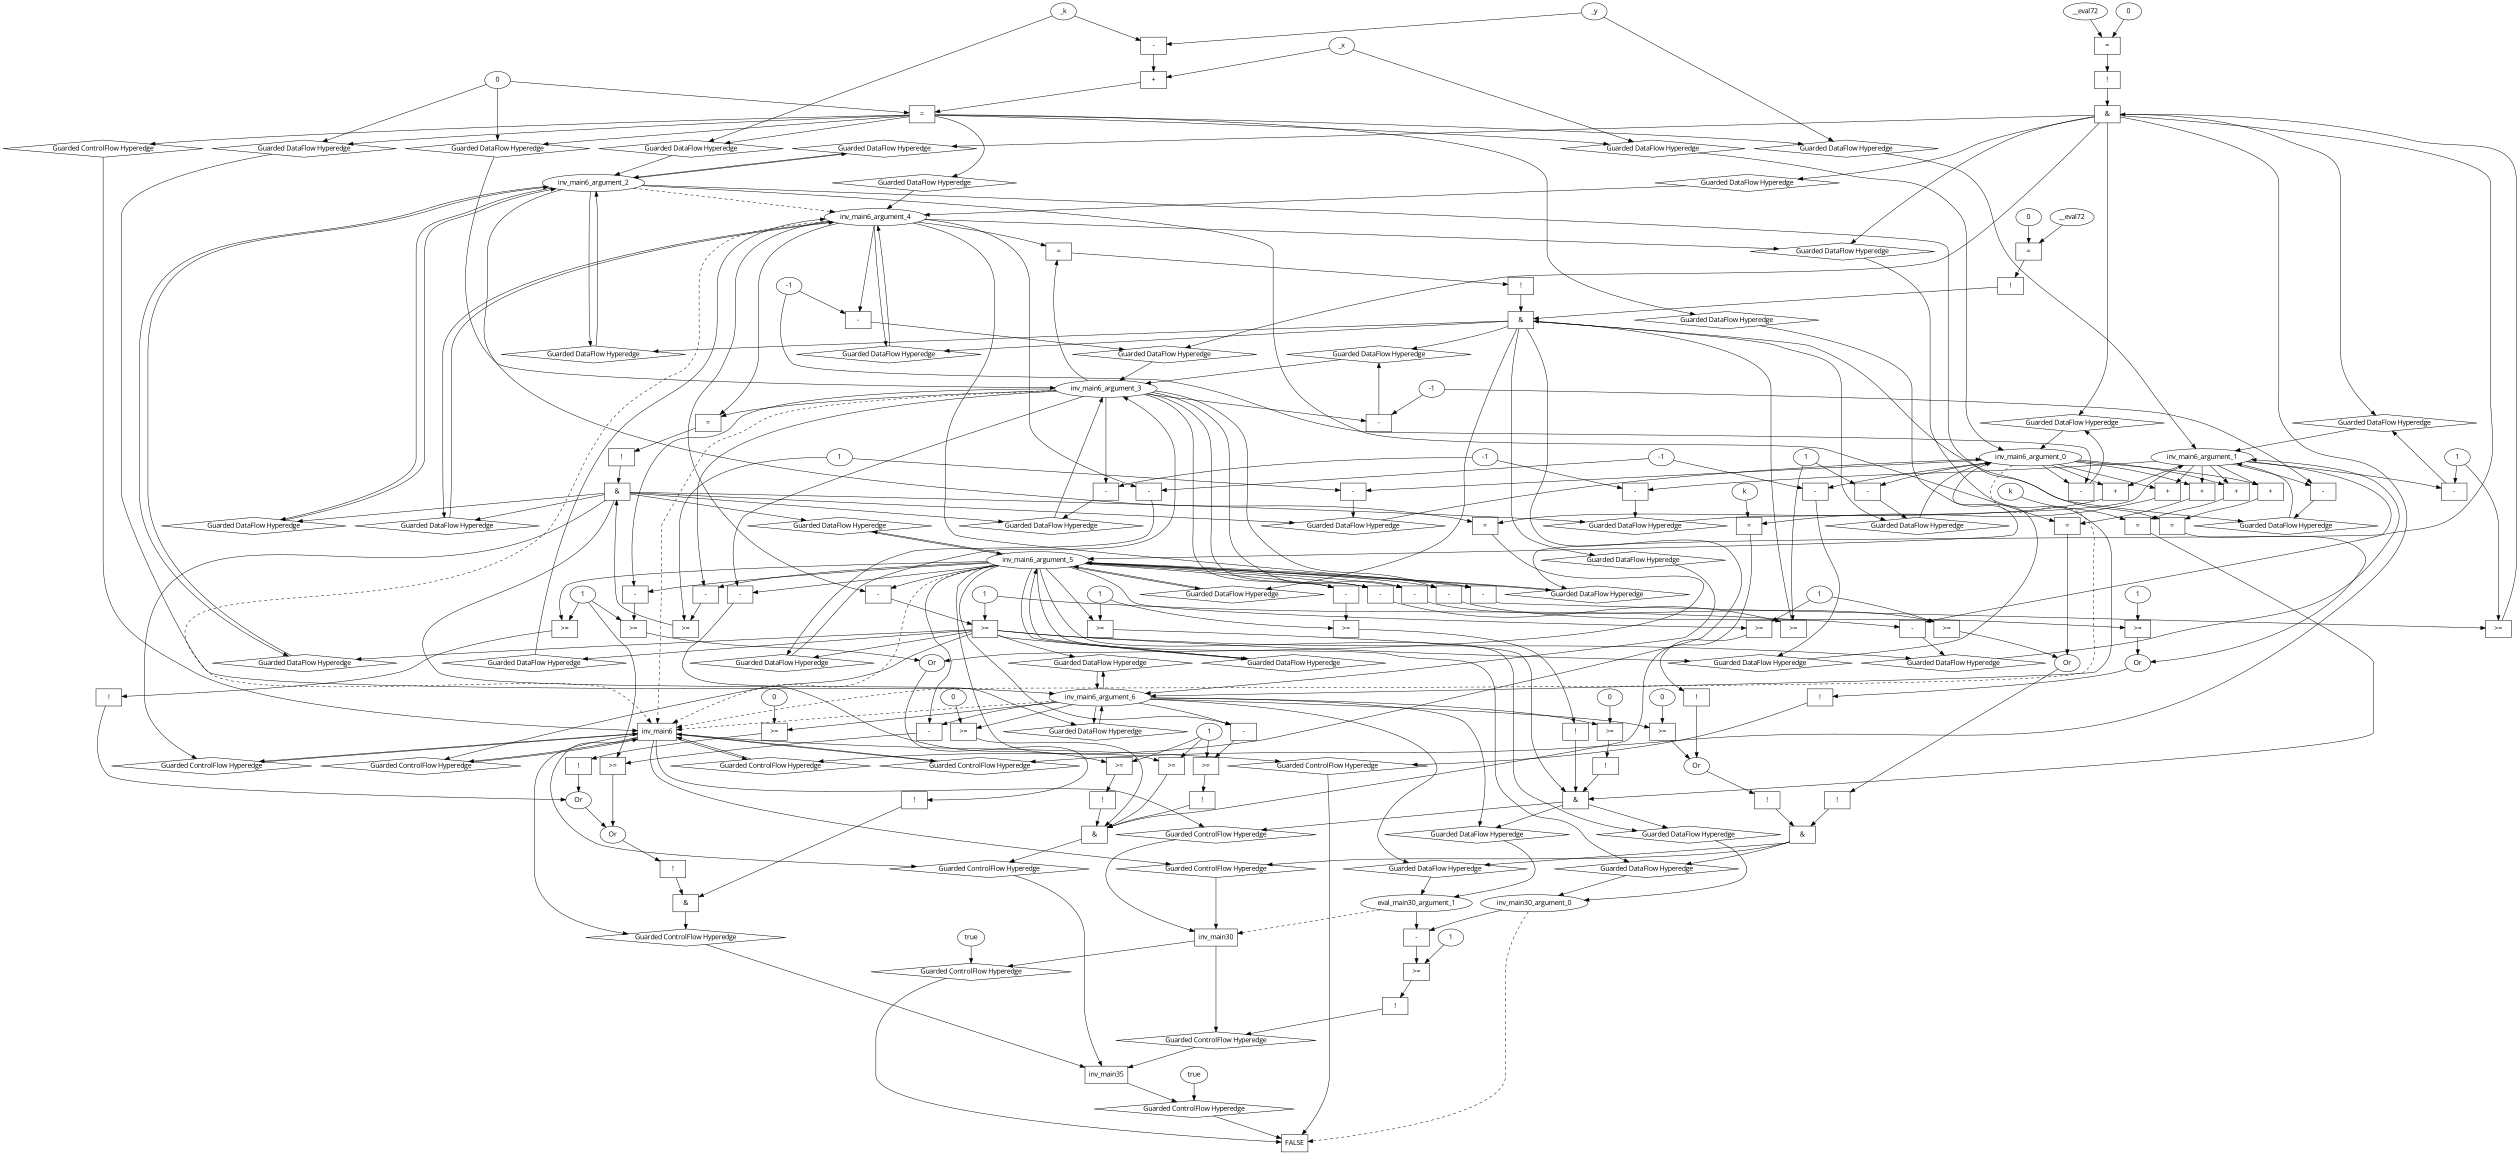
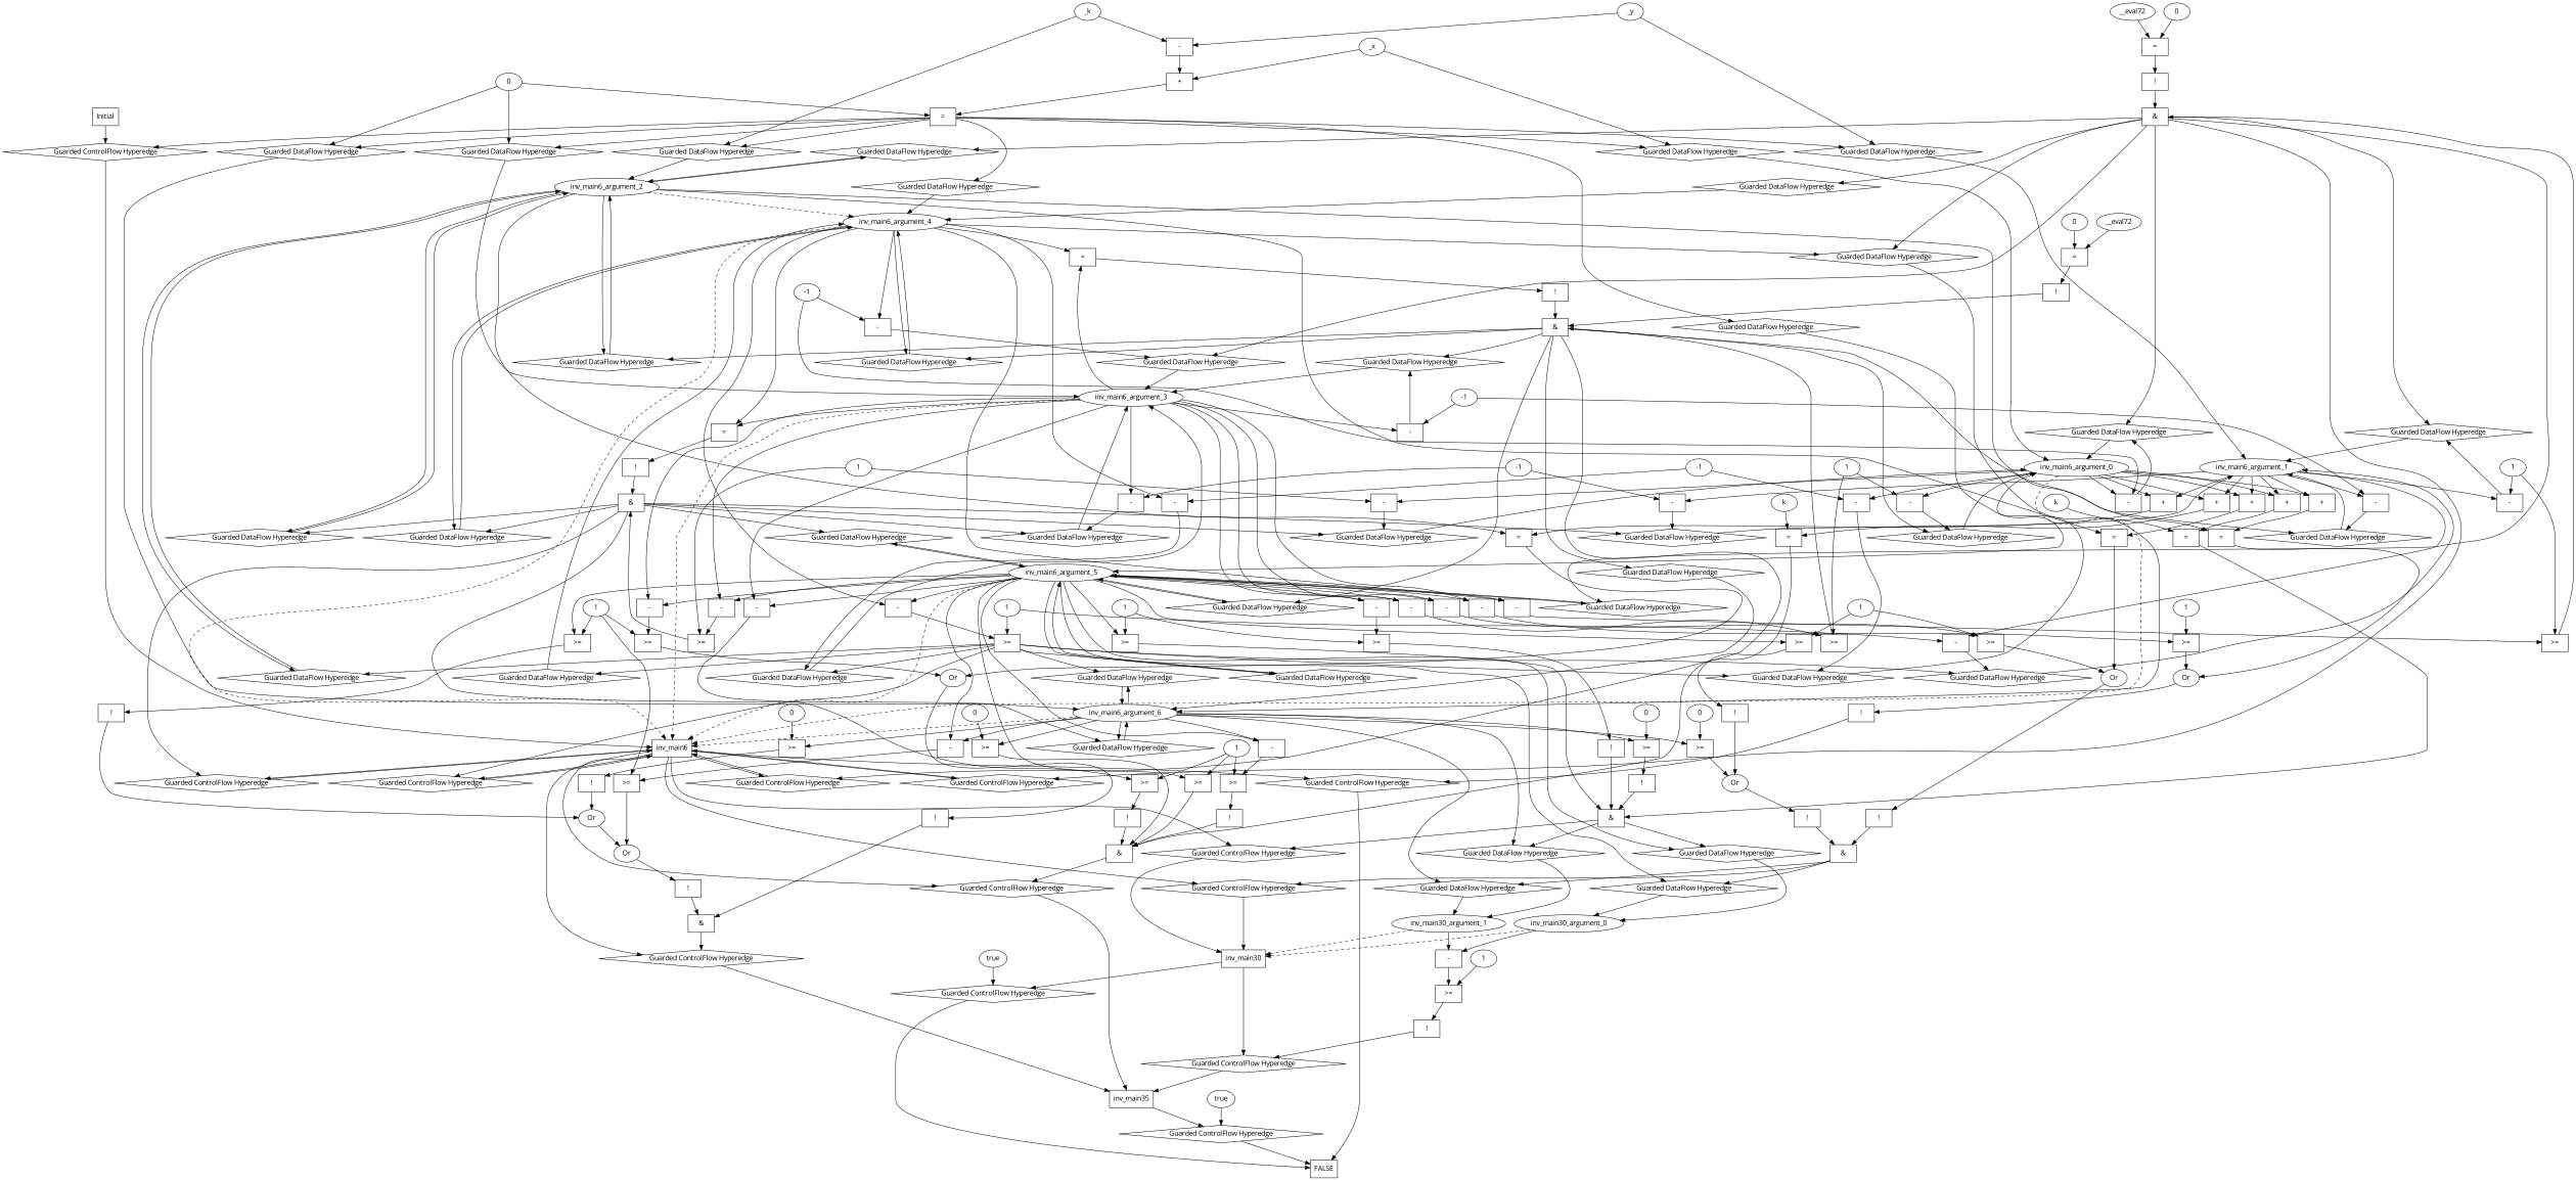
  digraph {
    fontname="Open Sans"
    node [fontname="Open Sans" shape=rect]
    edge [fontname="Open Sans"]
    n1 [label=inv_main30]
    n2 [label="Guarded ControlFlow Hyperedge" shape=diamond]
    n3 [label="Guarded ControlFlow Hyperedge" shape=diamond]
    n4 [label=inv_main35]
    n5 [label=FALSE]
    n6 [label="Guarded ControlFlow Hyperedge" shape=diamond]
    n7 [label=inv_main6]
    n8 [label="Guarded ControlFlow Hyperedge" shape=diamond]
    n9 [label="Guarded ControlFlow Hyperedge" shape=diamond]
    n10 [label="Guarded ControlFlow Hyperedge" shape=diamond]
    n11 [label="Guarded ControlFlow Hyperedge" shape=diamond]
    n12 [label="Guarded ControlFlow Hyperedge" shape=diamond]
    n13 [label="Guarded ControlFlow Hyperedge" shape=diamond]
    n14 [label="Guarded ControlFlow Hyperedge" shape=diamond]
    n15 [label="Guarded ControlFlow Hyperedge" shape=diamond]
    n16 [label="Guarded ControlFlow Hyperedge" shape=diamond]
+   n17 [label=Initial]
    n18 [label="Guarded ControlFlow Hyperedge" shape=diamond]
    n19 [label=inv_main6_argument_0 shape=oval]
    n20 [label="-"]
    n21 [label="-"]
    n22 [label="-"]
    n23 [label="-"]
    n24 [label="+"]
    n25 [label="+"]
    n26 [label="+"]
    n27 [label="+"]
    n28 [label="+"]
    n29 [label="Guarded DataFlow Hyperedge" shape=diamond]
    n30 [label="Guarded DataFlow Hyperedge" shape=diamond]
    n31 [label="Guarded DataFlow Hyperedge" shape=diamond]
    n32 [label="Guarded DataFlow Hyperedge" shape=diamond]
    n33 [label="="]
    n34 [label="="]
    n35 [label="="]
    n36 [label="="]
    n37 [label="="]
    n38 [label=inv_main6_argument_1 shape=oval]
    n39 [label="-"]
    n40 [label="-"]
    n41 [label="-"]
    n42 [label="-"]
    n43 [label="Guarded DataFlow Hyperedge" shape=diamond]
    n44 [label="Guarded DataFlow Hyperedge" shape=diamond]
    n45 [label="Guarded DataFlow Hyperedge" shape=diamond]
    n46 [label="Guarded DataFlow Hyperedge" shape=diamond]
    n47 [label=inv_main6_argument_2 shape=oval]
    n48 [label="Guarded DataFlow Hyperedge" shape=diamond]
    n49 [label="Guarded DataFlow Hyperedge" shape=diamond]
    n50 [label="Guarded DataFlow Hyperedge" shape=diamond]
    n51 [label="Guarded DataFlow Hyperedge" shape=diamond]
    n52 [label=inv_main6_argument_4 shape=oval]
    n53 [label=Or shape=""]
    n54 [label=Or shape=""]
    n55 [label=Or shape=""]
    n56 [label=inv_main6_argument_3 shape=oval]
    n57 [label="="]
    n58 [label="-"]
    n59 [label="-"]
    n60 [label="="]
    n61 [label="-"]
    n62 [label="-"]
    n63 [label="-"]
    n64 [label="-"]
    n65 [label="-"]
    n66 [label="-"]
    n67 [label="-"]
    n68 [label="!"]
    n69 [label=">="]
    n70 [label="Guarded DataFlow Hyperedge" shape=diamond]
    n71 [label="!"]
    n72 [label=">="]
    n73 [label="Guarded DataFlow Hyperedge" shape=diamond]
    n74 [label=">="]
    n75 [label=">="]
    n76 [label=">="]
    n77 [label=">="]
    n78 [label=">="]
    n79 [label="-"]
    n80 [label="-"]
    n81 [label="Guarded DataFlow Hyperedge" shape=diamond]
    n82 [label="-"]
    n83 [label="-"]
    n84 [label="Guarded DataFlow Hyperedge" shape=diamond]
    n85 [label="Guarded DataFlow Hyperedge" shape=diamond]
    n86 [label=">="]
    n87 [label="Guarded DataFlow Hyperedge" shape=diamond]
    n88 [label=inv_main6_argument_6 shape=oval]
    n89 [label=">="]
    n90 [label="Guarded DataFlow Hyperedge" shape=diamond]
    n91 [label=inv_main6_argument_5 shape=oval]
    n92 [label=">="]
    n93 [label=">="]
    n94 [label="-"]
    n95 [label=">="]
    n96 [label="-"]
    n97 [label=">="]
    n98 [label="Guarded DataFlow Hyperedge" shape=diamond]
    n99 [label="Guarded DataFlow Hyperedge" shape=diamond]
    n100 [label="Guarded DataFlow Hyperedge" shape=diamond]
    n101 [label="Guarded DataFlow Hyperedge" shape=diamond]
    n102 [label="Guarded DataFlow Hyperedge" shape=diamond]
    n103 [label="Guarded DataFlow Hyperedge" shape=diamond]
    n104 [label="&"]
    n105 [label="&"]
    n106 [label=">="]
    n107 [label="!"]
    n108 [label=">="]
    n109 [label="!"]
    n110 [label=inv_main30_argument_0 shape=oval]
    n111 [label=">="]
    n112 [label=">="]
    n113 [label=">="]
    n114 [label=">="]
    n115 [label="Guarded DataFlow Hyperedge" shape=diamond]
    n116 [label="Guarded DataFlow Hyperedge" shape=diamond]
    n117 [label="Guarded DataFlow Hyperedge" shape=diamond]
    n118 [label="Guarded DataFlow Hyperedge" shape=diamond]
    n119 [label="!"]
    n120 [label=Or shape=""]
    n121 [label="!"]
-   n122 [label=eval_main30_argument_1 shape=oval]
+   n122 [label=inv_main30_argument_1 shape=oval]
    n123 [label="-"]
    n124 [label=">="]
    n125 [label="&"]
    n126 [label="Guarded DataFlow Hyperedge" shape=diamond]
    n127 [label="!"]
    n128 [label="="]
    n129 [label=__eval72 shape=""]
    n130 [label=0 shape=""]
    n131 [label=1 shape=""]
    n132 [label=-1 shape=""]
    n133 [label="Guarded DataFlow Hyperedge" shape=diamond]
    n134 [label=1 shape=""]
    n135 [label=-1 shape=""]
    n136 [label="&"]
    n137 [label="Guarded DataFlow Hyperedge" shape=diamond]
    n138 [label="!"]
    n139 [label="="]
    n140 [label=__eval72 shape=""]
    n141 [label=0 shape=""]
    n142 [label=1 shape=""]
    n143 [label=-1 shape=""]
    n144 [label="&"]
    n145 [label=1 shape=""]
    n146 [label=-1 shape=""]
    n147 [label="!"]
    n148 [label=1 shape=""]
    n149 [label="="]
    n150 [label="Guarded DataFlow Hyperedge" shape=diamond]
    n151 [label="Guarded DataFlow Hyperedge" shape=diamond]
    n152 [label="Guarded DataFlow Hyperedge" shape=diamond]
    n153 [label="Guarded DataFlow Hyperedge" shape=diamond]
    n154 [label="Guarded DataFlow Hyperedge" shape=diamond]
    n155 [label="Guarded DataFlow Hyperedge" shape=diamond]
    n156 [label="Guarded DataFlow Hyperedge" shape=diamond]
    n157 [label="+"]
    n158 [label="-"]
    n159 [label=0 shape=""]
    n160 [label=_x shape=""]
    n161 [label=_y shape=""]
    n162 [label=_k shape=""]
    n163 [label=0 shape=""]
    n164 [label=1 shape=""]
    n165 [label="!"]
    n166 [label=k shape=""]
    n167 [label=1 shape=""]
    n168 [label="!"]
    n169 [label="!"]
    n170 [label=0 shape=""]
    n171 [label=k shape=""]
    n172 [label="&"]
    n173 [label="!"]
    n174 [label=0 shape=""]
    n175 [label=1 shape=""]
    n176 [label="!"]
    n177 [label="&"]
    n178 [label="!"]
    n179 [label=Or shape=""]
    n180 [label=1 shape=""]
    n181 [label=Or shape=""]
    n182 [label=0 shape=""]
    n183 [label="!"]
    n184 [label="!"]
    n185 [label=1 shape=""]
    n186 [label=true shape=""]
    n187 [label=true shape=""]
    n1 -> n2
    n1 -> n3
    n2 -> n4
    n3 -> n5
    n4 -> n6
    n6 -> n5
    n7 -> n8
    n7 -> n9
    n7 -> n10
    n7 -> n11
    n7 -> n12
    n7 -> n13
    n7 -> n14
    n7 -> n15
    n7 -> n16
    n8 -> n7
    n9 -> n7
    n10 -> n7
    n11 -> n7
    n12 -> n1
    n13 -> n4
    n14 -> n1
    n15 -> n4
    n16 -> n5
+   n17 -> n18
    n18 -> n7
    n19 -> n7 [style=dashed]
    n19 -> n20
    n19 -> n21
    n19 -> n22
    n19 -> n23
    n19 -> n24
    n19 -> n25
    n19 -> n26
    n19 -> n27
    n19 -> n28
    n20 -> n29
    n21 -> n30
    n22 -> n31
    n23 -> n32
    n24 -> n33
    n25 -> n34
    n26 -> n35
    n27 -> n36
    n28 -> n37
    n29 -> n19
    n30 -> n19
    n31 -> n19
    n32 -> n19
    n33 -> n104
    n34 -> n105
    n35 -> n53
    n36 -> n54
    n37 -> n55
    n38 -> n24
    n38 -> n25
    n38 -> n26
    n38 -> n27
    n38 -> n28
    n38 -> n39
    n38 -> n40
    n38 -> n41
    n38 -> n42
    n39 -> n43
    n40 -> n44
    n41 -> n45
    n42 -> n46
    n43 -> n38
    n44 -> n38
    n45 -> n38
    n46 -> n38
    n47 -> n35
    n47 -> n36
    n47 -> n37
    n47 -> n48
    n47 -> n49
    n47 -> n50
    n47 -> n51
    n47 -> n52 [style=dashed]
    n48 -> n47
    n49 -> n47
    n50 -> n47
    n51 -> n47
    n52 -> n7 [style=dashed]
    n52 -> n57
    n52 -> n60
    n52 -> n79
    n52 -> n80
    n52 -> n81
    n52 -> n82
    n52 -> n83
    n52 -> n84
    n52 -> n85
    n53 -> n176
    n54 -> n183
    n55 -> n184
    n56 -> n7 [style=dashed]
    n56 -> n57
    n56 -> n58
    n56 -> n59
    n56 -> n60
    n56 -> n61
    n56 -> n62
    n56 -> n63
    n56 -> n64
    n56 -> n65
    n56 -> n66
    n56 -> n67
    n57 -> n68
    n58 -> n69
    n59 -> n70
    n60 -> n71
    n61 -> n72
    n62 -> n73
    n63 -> n74
    n64 -> n75
    n65 -> n76
    n66 -> n77
    n67 -> n78
    n68 -> n136
    n69 -> n136
    n70 -> n56
    n71 -> n144
    n72 -> n144
    n73 -> n56
    n74 -> n165
    n75 -> n169
    n76 -> n53
    n77 -> n54
    n78 -> n55
    n79 -> n86
    n80 -> n87
    n81 -> n88
    n82 -> n89
    n83 -> n90
    n84 -> n52
    n85 -> n52
    n86 -> n125
    n87 -> n56
    n88 -> n7 [style=dashed]
    n88 -> n94
    n88 -> n96
    n88 -> n111
    n88 -> n112
    n88 -> n113
    n88 -> n114
    n88 -> n115
    n88 -> n116
    n88 -> n117
    n88 -> n118
    n89 -> n9
    n89 -> n30
    n89 -> n44
    n89 -> n49
    n89 -> n90
    n89 -> n99
    n89 -> n115
    n89 -> n133
    n90 -> n56
    n91 -> n7 [style=dashed]
    n91 -> n58
    n91 -> n61
    n91 -> n63
    n91 -> n64
    n91 -> n65
    n91 -> n66
    n91 -> n67
    n91 -> n79
    n91 -> n82
    n91 -> n92
    n91 -> n93
    n91 -> n94
    n91 -> n95
    n91 -> n96
    n91 -> n97
    n91 -> n98
    n91 -> n99
    n91 -> n100
    n91 -> n101
    n91 -> n102
    n91 -> n103
    n92 -> n104
    n93 -> n105
    n94 -> n106
    n95 -> n107
    n96 -> n108
    n97 -> n109
    n98 -> n91
    n99 -> n91
    n100 -> n91
    n101 -> n91
    n102 -> n110
    n103 -> n110
    n104 -> n12
    n104 -> n102
    n104 -> n117
    n105 -> n13
    n106 -> n168
    n107 -> n120
    n108 -> n179
    n109 -> n181
-   n110 -> n5 [style=dashed]
+   n110 -> n1 [style=dashed]
    n110 -> n123
    n111 -> n119
    n112 -> n105
    n113 -> n120
    n114 -> n121
    n115 -> n88
    n116 -> n88
    n117 -> n122
    n118 -> n122
    n119 -> n104
    n120 -> n173
    n121 -> n181
    n122 -> n1 [style=dashed]
    n122 -> n123
    n123 -> n124
    n124 -> n147
    n125 -> n8
    n125 -> n29
    n125 -> n43
    n125 -> n48
    n125 -> n81
    n125 -> n87
    n125 -> n98
    n125 -> n126
    n126 -> n52
    n127 -> n125
    n128 -> n127
    n129 -> n128
    n130 -> n128
    n131 -> n39
    n131 -> n86
    n132 -> n20
    n132 -> n80
    n133 -> n52
    n134 -> n40
    n134 -> n89
    n135 -> n21
    n135 -> n83
    n136 -> n10
    n136 -> n31
    n136 -> n45
    n136 -> n50
    n136 -> n70
    n136 -> n84
    n136 -> n100
    n136 -> n137
    n137 -> n88
    n138 -> n136
    n139 -> n138
    n140 -> n139
    n141 -> n139
    n142 -> n22
    n142 -> n69
    n143 -> n41
    n143 -> n59
    n144 -> n11
    n144 -> n32
    n144 -> n46
    n144 -> n51
    n144 -> n73
    n144 -> n85
    n144 -> n101
    n144 -> n116
    n145 -> n23
    n145 -> n72
    n146 -> n42
    n146 -> n62
    n147 -> n2
    n148 -> n124
    n149 -> n18
    n149 -> n150
    n149 -> n151
    n149 -> n152
    n149 -> n153
    n149 -> n154
    n149 -> n155
    n149 -> n156
    n150 -> n38
    n151 -> n88
    n152 -> n19
    n153 -> n56
    n154 -> n47
    n155 -> n52
    n156 -> n91
    n157 -> n149
    n158 -> n157
    n159 -> n149
    n159 -> n151
    n159 -> n153
    n160 -> n152
    n160 -> n157
    n161 -> n150
    n161 -> n158
    n162 -> n154
    n162 -> n158
    n163 -> n111
    n164 -> n74
    n164 -> n92
    n165 -> n104
    n166 -> n33
    n167 -> n75
    n167 -> n93
    n167 -> n106
    n168 -> n105
    n169 -> n105
    n170 -> n112
    n171 -> n34
    n172 -> n14
    n172 -> n103
    n172 -> n118
    n173 -> n172
    n174 -> n113
    n175 -> n76
    n175 -> n95
    n176 -> n172
    n177 -> n15
    n178 -> n177
    n179 -> n178
    n180 -> n77
    n180 -> n97
    n180 -> n108
    n181 -> n179
    n182 -> n114
    n183 -> n177
    n184 -> n16
    n185 -> n78
    n186 -> n3
    n187 -> n6
  }
